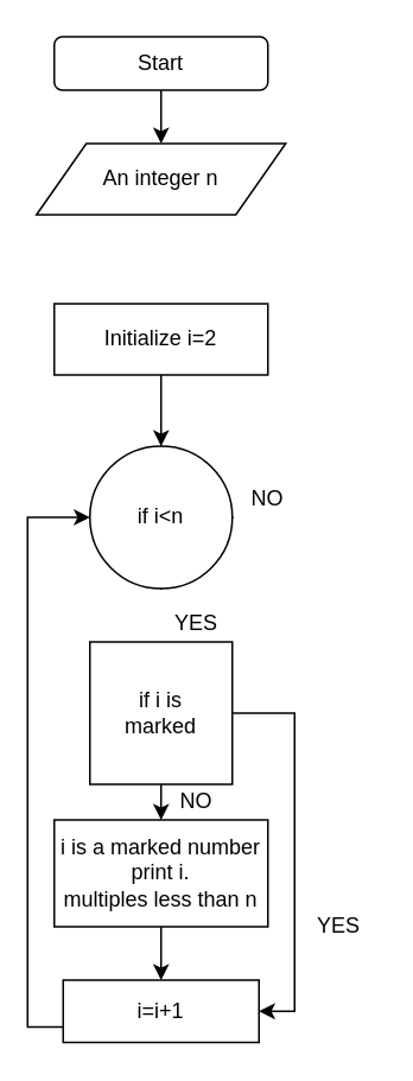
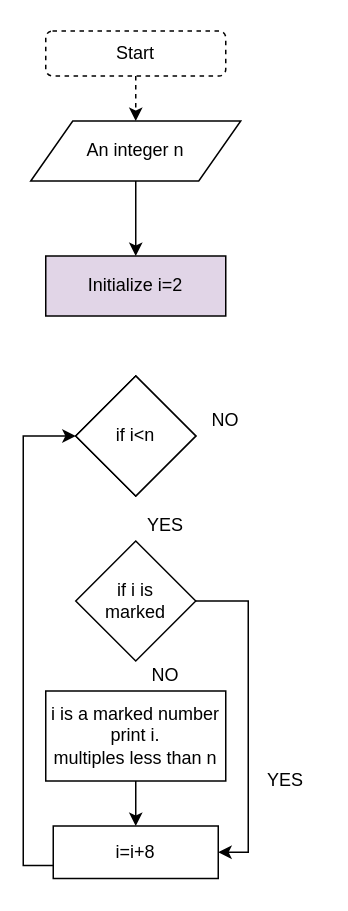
  <mxCell id="0" />
  <mxCell id="1" parent="0" />
- <mxCell id="2" style="edgeStyle=orthogonalEdgeStyle;rounded=0;orthogonalLoop=1;jettySize=auto;html=1;exitX=0.5;exitY=1;exitDx=0;exitDy=0;entryX=0.5;entryY=0;entryDx=0;entryDy=0;" edge="1" parent="1" source="3" target="5"><mxGeometry relative="1" as="geometry" /></mxCell>
- <mxCell id="3" value="Start" style="rounded=1;whiteSpace=wrap;html=1;" vertex="1" parent="1"><mxGeometry x="30" y="20" width="120" height="30" as="geometry" /></mxCell>
+ <mxCell id="2" style="edgeStyle=orthogonalEdgeStyle;rounded=0;orthogonalLoop=1;jettySize=auto;html=1;exitX=0.5;exitY=1;exitDx=0;exitDy=0;entryX=0.5;entryY=0;entryDx=0;entryDy=0;dashed=1;" edge="1" parent="1" source="3" target="5"><mxGeometry relative="1" as="geometry" /></mxCell>
+ <mxCell id="3" value="Start" style="rounded=1;whiteSpace=wrap;html=1;dashed=1;" vertex="1" parent="1"><mxGeometry x="30" y="20" width="120" height="30" as="geometry" /></mxCell>
+ <mxCell id="4" style="edgeStyle=orthogonalEdgeStyle;rounded=0;orthogonalLoop=1;jettySize=auto;html=1;exitX=0.5;exitY=1;exitDx=0;exitDy=0;entryX=0.5;entryY=0;entryDx=0;entryDy=0;" edge="1" parent="1" source="5" target="7"><mxGeometry relative="1" as="geometry" /></mxCell>
  <mxCell id="5" value="An integer n" style="shape=parallelogram;perimeter=parallelogramPerimeter;whiteSpace=wrap;html=1;" vertex="1" parent="1"><mxGeometry x="20" y="80" width="140" height="40" as="geometry" /></mxCell>
- <mxCell id="6" style="edgeStyle=orthogonalEdgeStyle;rounded=0;orthogonalLoop=1;jettySize=auto;html=1;exitX=0.5;exitY=1;exitDx=0;exitDy=0;entryX=0.5;entryY=0;entryDx=0;entryDy=0;" edge="1" parent="1" source="7" target="10"><mxGeometry relative="1" as="geometry" /></mxCell>
- <mxCell id="7" value="Initialize i=2" style="rounded=0;whiteSpace=wrap;html=1;" vertex="1" parent="1"><mxGeometry x="30" y="170" width="120" height="40" as="geometry" /></mxCell>
+ <mxCell id="7" value="Initialize i=2" style="rounded=0;whiteSpace=wrap;html=1;fillColor=#e1d5e7;" vertex="1" parent="1"><mxGeometry x="30" y="170" width="120" height="40" as="geometry" /></mxCell>
  <mxCell id="8" value="" style="rhombus;whiteSpace=wrap;html=1;" vertex="1" parent="1"><mxGeometry x="50" y="250" width="80" height="80" as="geometry" /></mxCell>
  <mxCell id="9" value="" style="rhombus;whiteSpace=wrap;html=1;" vertex="1" parent="1"><mxGeometry x="50" y="250" width="80" height="80" as="geometry" /></mxCell>
- <mxCell id="10" value="if i&amp;lt;n" style="ellipse;whiteSpace=wrap;html=1;" vertex="1" parent="1"><mxGeometry x="50" y="250" width="80" height="80" as="geometry" /></mxCell>
- <mxCell id="11" style="edgeStyle=orthogonalEdgeStyle;rounded=0;orthogonalLoop=1;jettySize=auto;html=1;exitX=0.5;exitY=1;exitDx=0;exitDy=0;entryX=0.5;entryY=0;entryDx=0;entryDy=0;" edge="1" parent="1" source="13" target="15"><mxGeometry relative="1" as="geometry" /></mxCell>
+ <mxCell id="10" value="if i&amp;lt;n" style="rhombus;whiteSpace=wrap;html=1;" vertex="1" parent="1"><mxGeometry x="50" y="250" width="80" height="80" as="geometry" /></mxCell>
  <mxCell id="12" style="edgeStyle=orthogonalEdgeStyle;rounded=0;orthogonalLoop=1;jettySize=auto;html=1;exitX=1;exitY=0.5;exitDx=0;exitDy=0;entryX=1;entryY=0.5;entryDx=0;entryDy=0;" edge="1" parent="1" source="13" target="17"><mxGeometry relative="1" as="geometry" /></mxCell>
- <mxCell id="13" value="&lt;div&gt;if i is&lt;/div&gt;&lt;div&gt;marked&lt;br&gt;&lt;/div&gt;" style="whiteSpace=wrap;html=1;rounded=0;" vertex="1" parent="1"><mxGeometry x="50" y="360" width="80" height="80" as="geometry" /></mxCell>
+ <mxCell id="13" value="&lt;div&gt;if i is&lt;/div&gt;&lt;div&gt;marked&lt;br&gt;&lt;/div&gt;" style="rhombus;whiteSpace=wrap;html=1;" vertex="1" parent="1"><mxGeometry x="50" y="360" width="80" height="80" as="geometry" /></mxCell>
  <mxCell id="14" style="edgeStyle=orthogonalEdgeStyle;rounded=0;orthogonalLoop=1;jettySize=auto;html=1;exitX=0.5;exitY=1;exitDx=0;exitDy=0;entryX=0.5;entryY=0;entryDx=0;entryDy=0;" edge="1" parent="1" source="15" target="17"><mxGeometry relative="1" as="geometry" /></mxCell>
  <mxCell id="15" value="&lt;div&gt;i is a marked number&lt;/div&gt;&lt;div&gt;print i.&lt;/div&gt;&lt;div&gt;multiples less than n&lt;br&gt;&lt;/div&gt;" style="rounded=0;whiteSpace=wrap;html=1;" vertex="1" parent="1"><mxGeometry x="30" y="460" width="120" height="60" as="geometry" /></mxCell>
  <mxCell id="16" style="edgeStyle=orthogonalEdgeStyle;rounded=0;orthogonalLoop=1;jettySize=auto;html=1;exitX=0;exitY=0.75;exitDx=0;exitDy=0;entryX=0;entryY=0.5;entryDx=0;entryDy=0;" edge="1" parent="1" source="17" target="10"><mxGeometry relative="1" as="geometry" /></mxCell>
- <mxCell id="17" value="i=i+1" style="rounded=0;whiteSpace=wrap;html=1;" vertex="1" parent="1"><mxGeometry x="35" y="550" width="110" height="35" as="geometry" /></mxCell>
+ <mxCell id="17" value="i=i+8" style="rounded=0;whiteSpace=wrap;html=1;" vertex="1" parent="1"><mxGeometry x="35" y="550" width="110" height="35" as="geometry" /></mxCell>
  <mxCell id="18" value="YES" style="text;html=1;strokeColor=none;fillColor=none;align=center;verticalAlign=middle;whiteSpace=wrap;rounded=0;" vertex="1" parent="1"><mxGeometry x="90" y="340" width="40" height="20" as="geometry" /></mxCell>
  <mxCell id="19" value="NO" style="text;html=1;strokeColor=none;fillColor=none;align=center;verticalAlign=middle;whiteSpace=wrap;rounded=0;" vertex="1" parent="1"><mxGeometry x="130" y="270" width="40" height="20" as="geometry" /></mxCell>
  <mxCell id="20" value="NO" style="text;html=1;strokeColor=none;fillColor=none;align=center;verticalAlign=middle;whiteSpace=wrap;rounded=0;" vertex="1" parent="1"><mxGeometry x="90" y="440" width="40" height="20" as="geometry" /></mxCell>
  <mxCell id="21" value="YES" style="text;html=1;strokeColor=none;fillColor=none;align=center;verticalAlign=middle;whiteSpace=wrap;rounded=0;" vertex="1" parent="1"><mxGeometry x="170" y="510" width="40" height="20" as="geometry" /></mxCell>
